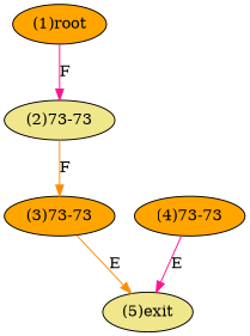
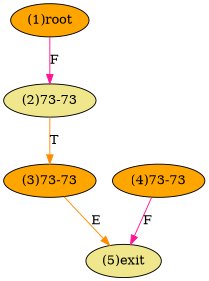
  digraph {
    node [fillcolor=orange style=filled]
    edge [color=deeppink]
    n1 [label="(1)root"]
    n2 [fillcolor=khaki label="(2)73-73"]
    n3 [label="(3)73-73"]
    n4 [fillcolor=khaki label="(5)exit"]
    n5 [label="(4)73-73"]
    n1 -> n2 [label=F]
-   n2 -> n3 [color=darkorange label=F]
+   n2 -> n3 [color=darkorange label=T]
    n3 -> n4 [color=darkorange label=E]
-   n5 -> n4 [label=E]
+   n5 -> n4 [label=F]
  }
